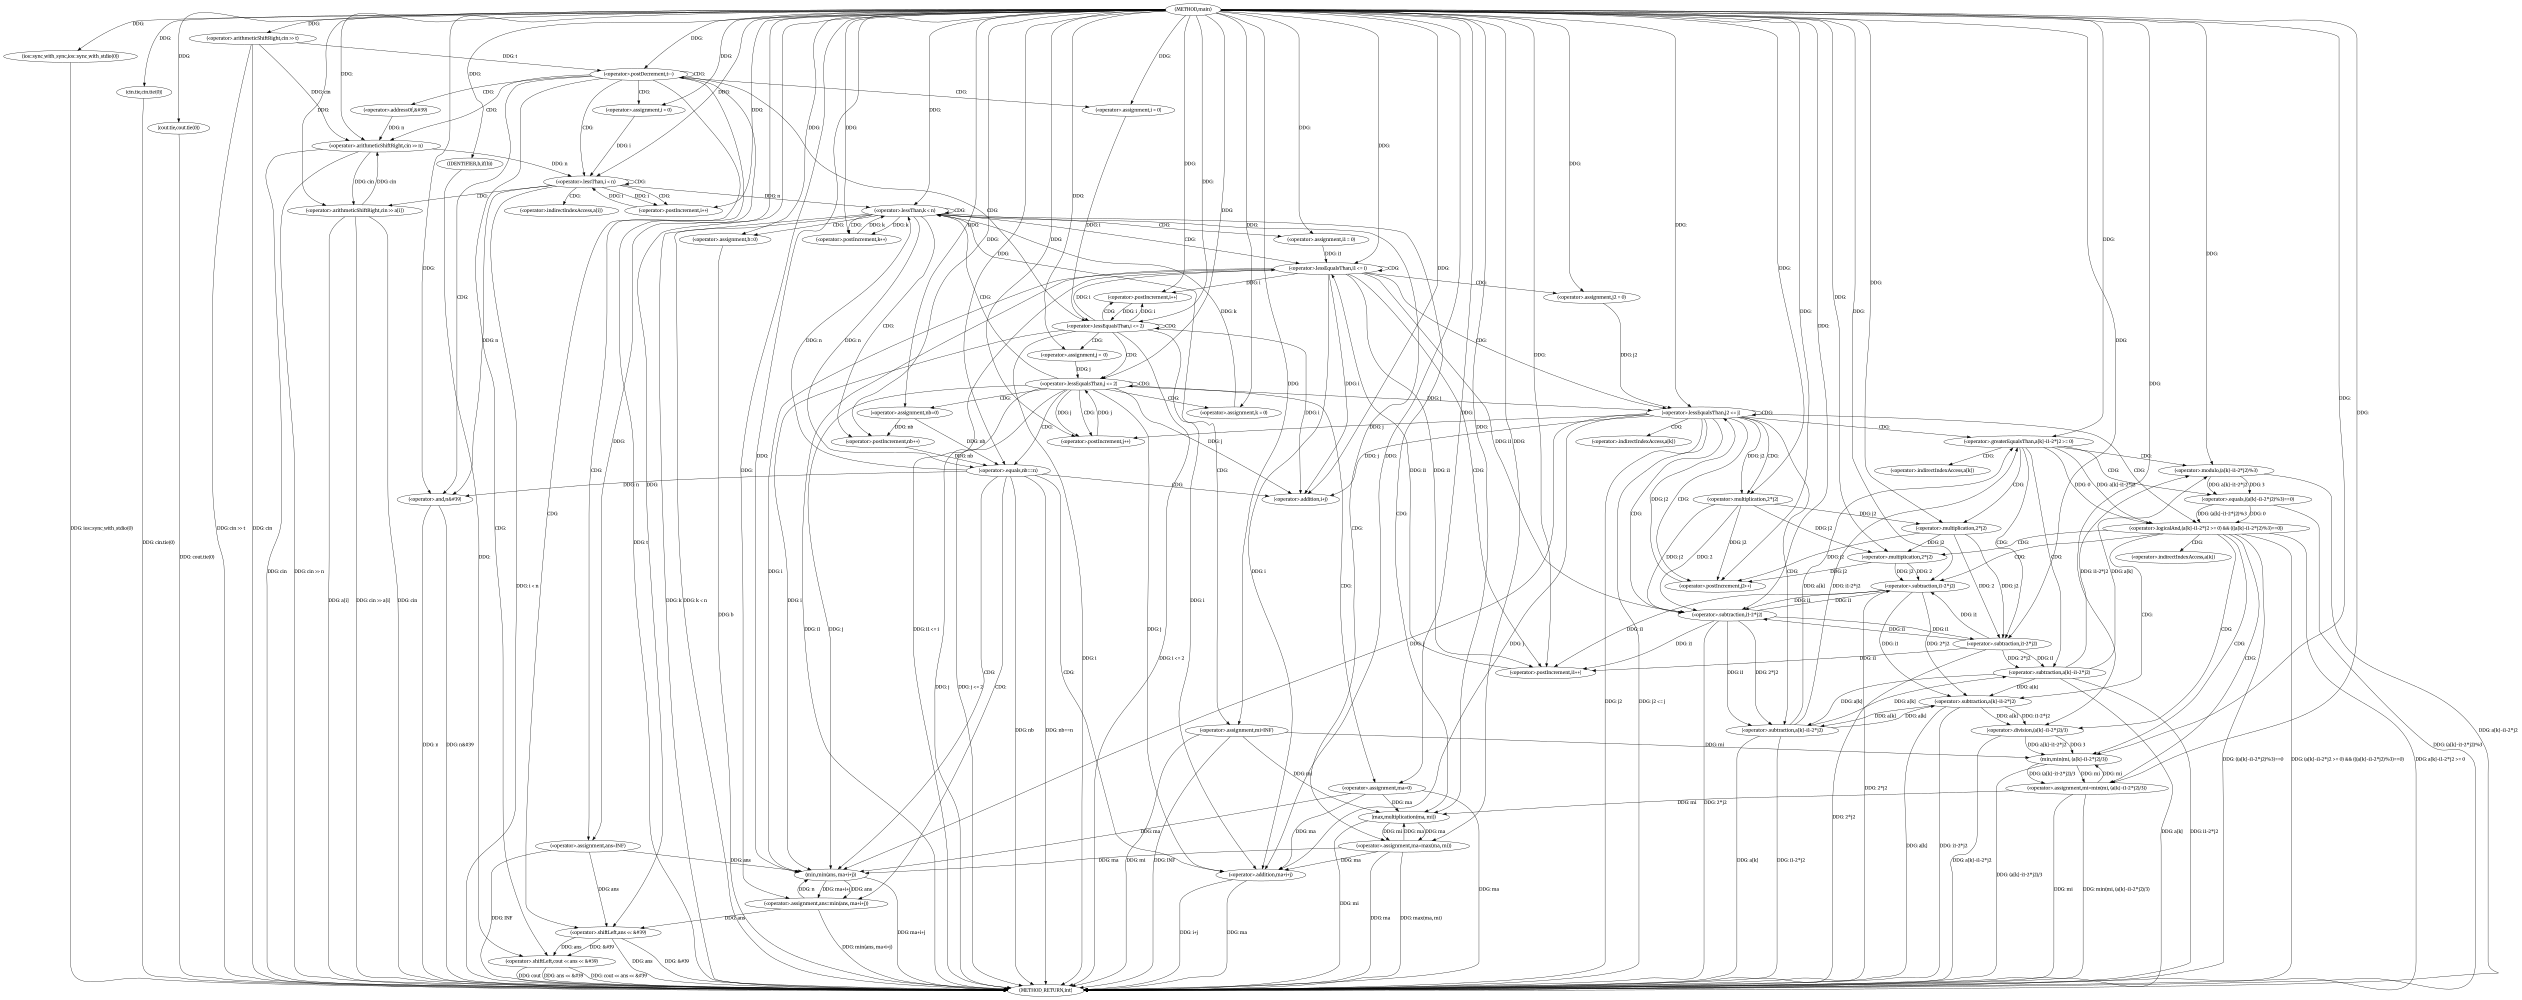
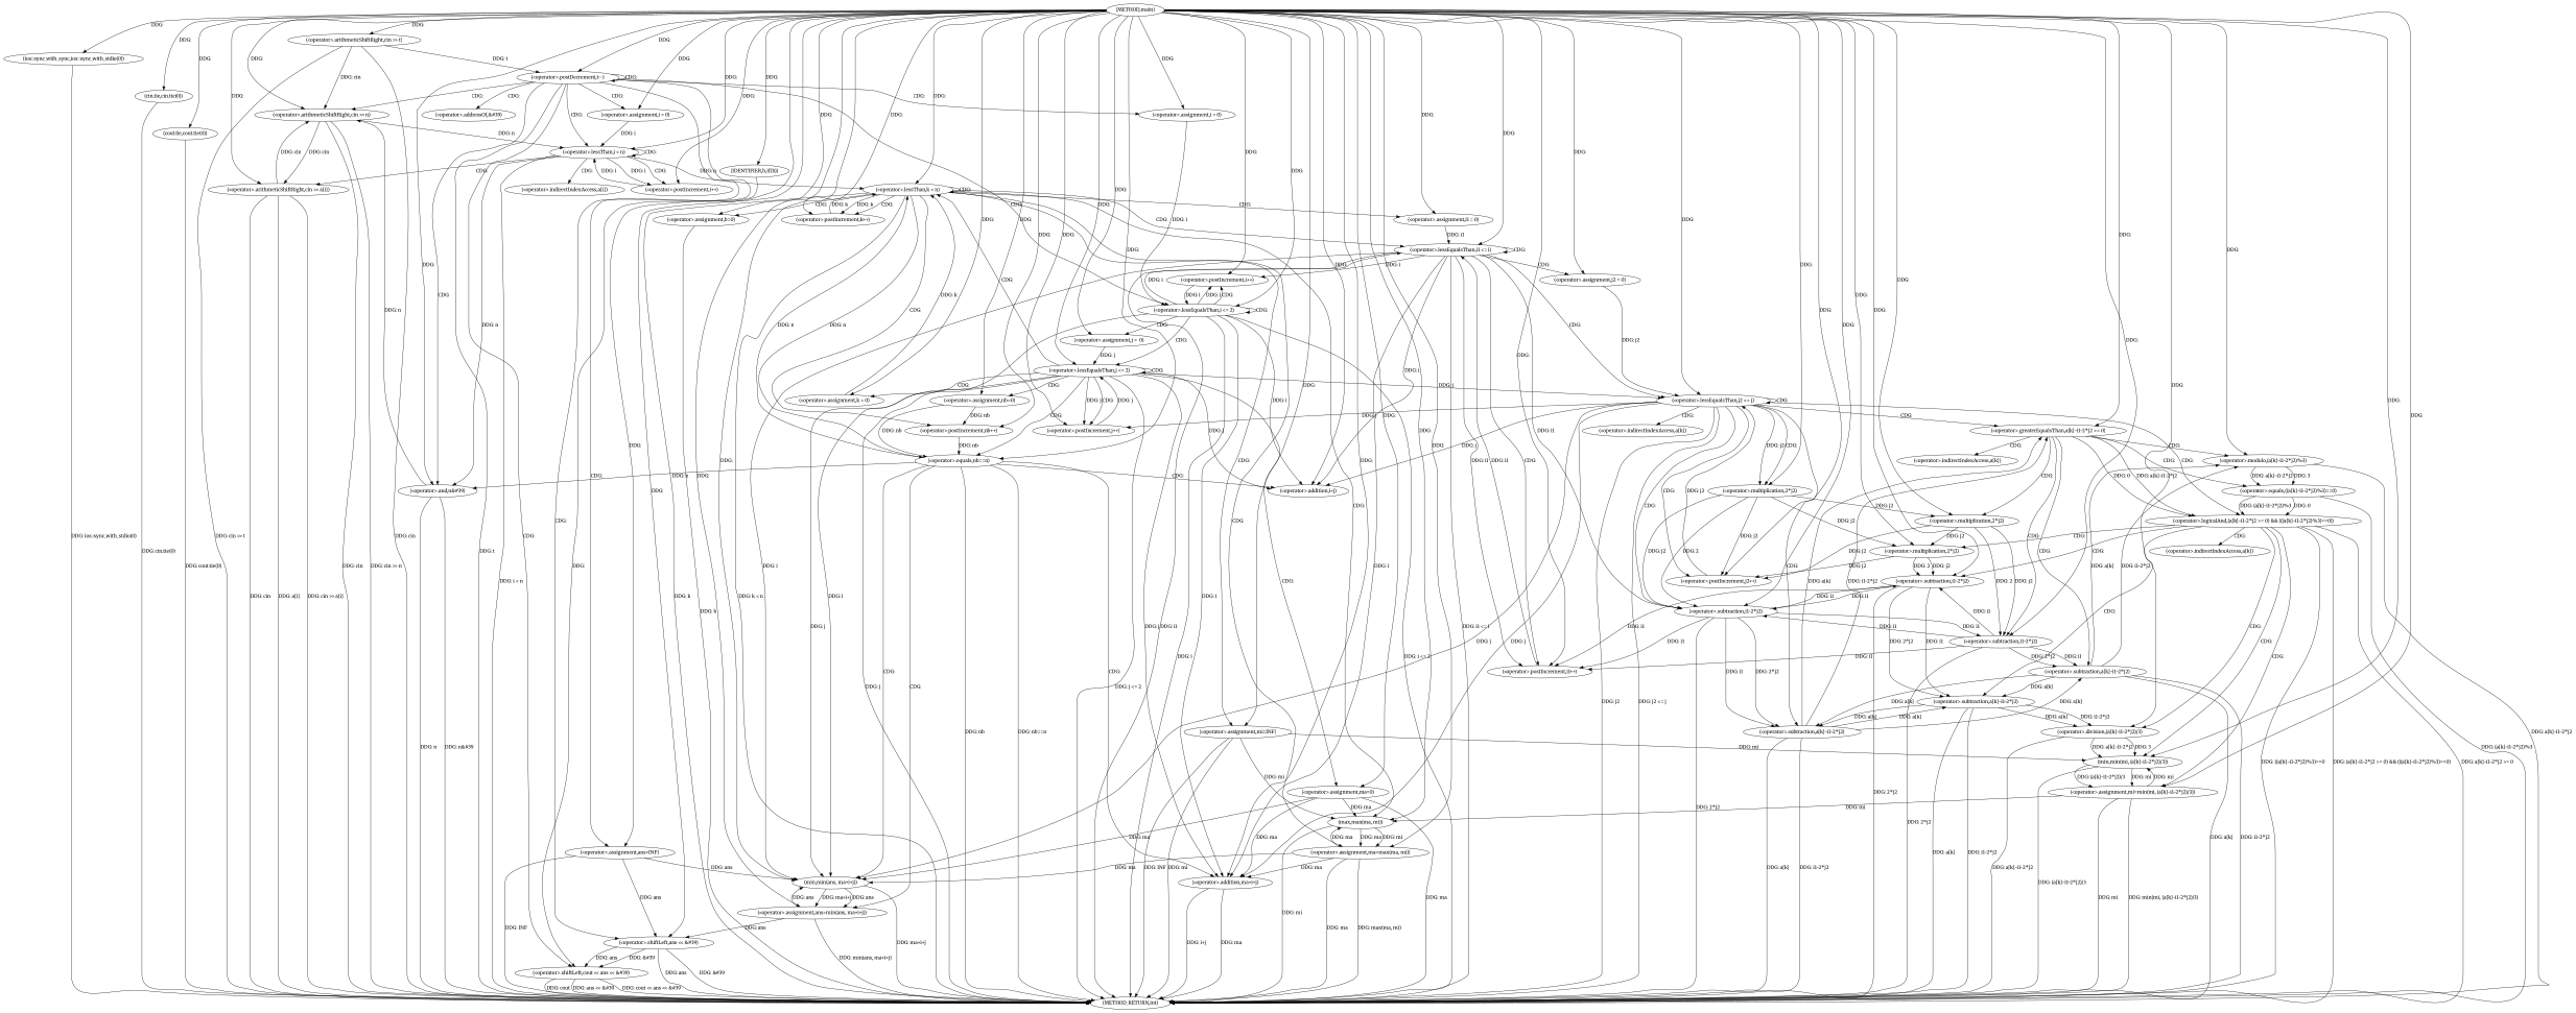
  digraph {
    fontname=Merriweather
    node [fontname=Merriweather]
    edge [fontname=Merriweather]
    n1 [label="(METHOD,main)"]
    n2 [label="(ios::sync_with_sync,ios::sync_with_stdio(0))"]
    n3 [label="(cin.tie,cin.tie(0))"]
    n4 [label="(cout.tie,cout.tie(0))"]
    n5 [label="(<operator>.arithmeticShiftRight,cin >> t)"]
    n6 [label="(<operator>.postDecrement,t--)"]
    n7 [label="(<operator>.assignment,ans=INF)"]
    n8 [label="(<operator>.arithmeticShiftRight,cin >> n)"]
    n9 [label="(<operator>.and,n&#39)"]
    n10 [label="(<operator>.assignment,i = 0)"]
    n11 [label="(<operator>.lessThan,i < n)"]
    n12 [label="(<operator>.postIncrement,i++)"]
    n13 [label="(<operator>.arithmeticShiftRight,cin >> a[i])"]
    n14 [label="(<operator>.assignment,i = 0)"]
    n15 [label="(<operator>.lessEqualsThan,i <= 2)"]
    n16 [label="(<operator>.postIncrement,i++)"]
    n17 [label="(<operator>.shiftLeft,ans << &#39)"]
    n18 [label="(<operator>.assignment,j =  0)"]
    n19 [label="(<operator>.lessEqualsThan,j <= 2)"]
    n20 [label="(<operator>.postIncrement,j++)"]
    n21 [label="(<operator>.assignment,ma=0)"]
    n22 [label="(<operator>.assignment,nb=0)"]
    n23 [label="(<operator>.assignment,k = 0)"]
    n24 [label="(<operator>.lessThan,k < n)"]
    n25 [label="(<operator>.postIncrement,k++)"]
    n26 [label="(<operator>.equals,nb==n)"]
    n27 [label="(<operator>.assignment,ans=min(ans, ma+i+j))"]
    n28 [label="(<operator>.assignment,mi=INF)"]
    n29 [label="(<operator>.assignment,b=0)"]
    n30 [label="(<operator>.assignment,i1 = 0)"]
    n31 [label="(<operator>.lessEqualsThan,i1 <= i)"]
    n32 [label="(<operator>.postIncrement,i1++)"]
    n33 [label="(IDENTIFIER,b,if(b))"]
    n34 [label="(min,min(ans, ma+i+j))"]
    n35 [label="(<operator>.assignment,ma=max(ma, mi))"]
    n36 [label="(<operator>.postIncrement,nb++)"]
    n37 [label="(<operator>.addition,ma+i+j)"]
    n38 [label="(<operator>.assignment,j2 = 0)"]
    n39 [label="(<operator>.lessEqualsThan,j2 <= j)"]
    n40 [label="(<operator>.postIncrement,j2++)"]
    n41 [label="(<operator>.addition,i+j)"]
-   n42 [label="(max,multiplication(ma, mi))"]
+   n42 [label="(max,max(ma, mi))"]
    n43 [label="(<operator>.assignment,mi=min(mi, (a[k]-i1-2*j2)/3))"]
    n44 [label="(<operator>.greaterEqualsThan,a[k]-i1-2*j2 >= 0)"]
    n45 [label="(<operator>.modulo,(a[k]-i1-2*j2)%3)"]
    n46 [label="(min,min(mi, (a[k]-i1-2*j2)/3))"]
    n47 [label="(<operator>.subtraction,i1-2*j2)"]
    n48 [label="(<operator>.division,(a[k]-i1-2*j2)/3)"]
    n49 [label="(<operator>.multiplication,2*j2)"]
    n50 [label="(<operator>.subtraction,i1-2*j2)"]
    n51 [label="(<operator>.multiplication,2*j2)"]
    n52 [label="(<operator>.subtraction,i1-2*j2)"]
    n53 [label="(<operator>.multiplication,2*j2)"]
    n54 [label="(METHOD_RETURN,int)"]
    n55 [label="(<operator>.shiftLeft,cout << ans << &#39)"]
    n56 [label="(<operator>.addressOf,&#39)"]
    n57 [label="(<operator>.indirectIndexAccess,a[i])"]
    n58 [label="(<operator>.logicalAnd,(a[k]-i1-2*j2 >= 0) && (((a[k]-i1-2*j2)%3)==0))"]
    n59 [label="(<operator>.subtraction,a[k]-i1-2*j2)"]
    n60 [label="(<operator>.indirectIndexAccess,a[k])"]
    n61 [label="(<operator>.equals,((a[k]-i1-2*j2)%3)==0)"]
    n62 [label="(<operator>.subtraction,a[k]-i1-2*j2)"]
    n63 [label="(<operator>.indirectIndexAccess,a[k])"]
    n64 [label="(<operator>.subtraction,a[k]-i1-2*j2)"]
    n65 [label="(<operator>.indirectIndexAccess,a[k])"]
    n1 -> n2 [label="DDG: "]
    n1 -> n3 [label="DDG: "]
    n1 -> n4 [label="DDG: "]
    n1 -> n5 [label="DDG: "]
    n1 -> n6 [label="DDG: "]
    n1 -> n7 [label="DDG: "]
    n1 -> n8 [label="DDG: "]
    n1 -> n9 [label="DDG: "]
    n1 -> n10 [label="DDG: "]
    n1 -> n11 [label="DDG: "]
    n1 -> n12 [label="DDG: "]
    n1 -> n13 [label="DDG: "]
    n1 -> n14 [label="DDG: "]
    n1 -> n15 [label="DDG: "]
    n1 -> n16 [label="DDG: "]
    n1 -> n17 [label="DDG: "]
    n1 -> n18 [label="DDG: "]
    n1 -> n19 [label="DDG: "]
    n1 -> n20 [label="DDG: "]
    n1 -> n21 [label="DDG: "]
    n1 -> n22 [label="DDG: "]
    n1 -> n23 [label="DDG: "]
    n1 -> n24 [label="DDG: "]
    n1 -> n25 [label="DDG: "]
    n1 -> n26 [label="DDG: "]
    n1 -> n27 [label="DDG: "]
    n1 -> n28 [label="DDG: "]
    n1 -> n29 [label="DDG: "]
    n1 -> n30 [label="DDG: "]
    n1 -> n31 [label="DDG: "]
    n1 -> n32 [label="DDG: "]
    n1 -> n33 [label="DDG: "]
    n1 -> n34 [label="DDG: "]
    n1 -> n35 [label="DDG: "]
    n1 -> n36 [label="DDG: "]
    n1 -> n37 [label="DDG: "]
    n1 -> n38 [label="DDG: "]
    n1 -> n39 [label="DDG: "]
    n1 -> n40 [label="DDG: "]
    n1 -> n41 [label="DDG: "]
    n1 -> n42 [label="DDG: "]
    n1 -> n43 [label="DDG: "]
    n1 -> n44 [label="DDG: "]
    n1 -> n45 [label="DDG: "]
    n1 -> n46 [label="DDG: "]
    n1 -> n47 [label="DDG: "]
    n1 -> n48 [label="DDG: "]
    n1 -> n49 [label="DDG: "]
    n1 -> n50 [label="DDG: "]
    n1 -> n51 [label="DDG: "]
    n1 -> n52 [label="DDG: "]
    n1 -> n53 [label="DDG: "]
    n2 -> n54 [label="DDG: ios::sync_with_stdio(0)"]
    n3 -> n54 [label="DDG: cin.tie(0)"]
    n4 -> n54 [label="DDG: cout.tie(0)"]
    n5 -> n6 [label="DDG: t"]
    n5 -> n8 [label="DDG: cin"]
    n5 -> n54 [label="DDG: cin"]
    n5 -> n54 [label="DDG: cin >> t"]
    n6 -> n6 [label="CDG: "]
    n6 -> n7 [label="CDG: "]
    n6 -> n8 [label="CDG: "]
    n6 -> n9 [label="CDG: "]
    n6 -> n10 [label="CDG: "]
    n6 -> n11 [label="CDG: "]
    n6 -> n14 [label="CDG: "]
    n6 -> n15 [label="CDG: "]
    n6 -> n17 [label="CDG: "]
    n6 -> n54 [label="DDG: t"]
    n6 -> n55 [label="CDG: "]
    n6 -> n56 [label="CDG: "]
    n7 -> n17 [label="DDG: ans"]
    n7 -> n34 [label="DDG: ans"]
    n7 -> n54 [label="DDG: INF"]
    n8 -> n11 [label="DDG: n"]
    n8 -> n13 [label="DDG: cin"]
    n8 -> n54 [label="DDG: cin"]
    n8 -> n54 [label="DDG: cin >> n"]
-   n56 -> n8 [label="DDG: n"]
+   n9 -> n8 [label="DDG: n"]
    n9 -> n54 [label="DDG: n"]
    n9 -> n54 [label="DDG: n&#39"]
    n10 -> n11 [label="DDG: i"]
    n11 -> n9 [label="DDG: n"]
    n11 -> n11 [label="CDG: "]
    n11 -> n12 [label="DDG: i"]
    n11 -> n12 [label="CDG: "]
    n11 -> n13 [label="CDG: "]
    n11 -> n24 [label="DDG: n"]
    n11 -> n54 [label="DDG: i < n"]
    n11 -> n57 [label="CDG: "]
    n12 -> n11 [label="DDG: i"]
    n13 -> n8 [label="DDG: cin"]
    n13 -> n54 [label="DDG: cin"]
    n13 -> n54 [label="DDG: a[i]"]
    n13 -> n54 [label="DDG: cin >> a[i]"]
    n14 -> n15 [label="DDG: i"]
    n15 -> n15 [label="CDG: "]
    n15 -> n16 [label="DDG: i"]
    n15 -> n16 [label="CDG: "]
    n15 -> n18 [label="CDG: "]
    n15 -> n19 [label="CDG: "]
    n15 -> n31 [label="DDG: i"]
    n15 -> n34 [label="DDG: i"]
    n15 -> n37 [label="DDG: i"]
    n15 -> n41 [label="DDG: i"]
    n15 -> n54 [label="DDG: i"]
    n15 -> n54 [label="DDG: i <= 2"]
    n16 -> n15 [label="DDG: i"]
    n17 -> n54 [label="DDG: ans"]
    n17 -> n54 [label="DDG: &#39"]
    n17 -> n55 [label="DDG: ans"]
    n17 -> n55 [label="DDG: &#39"]
    n18 -> n19 [label="DDG: j"]
    n19 -> n19 [label="CDG: "]
    n19 -> n20 [label="DDG: j"]
    n19 -> n20 [label="CDG: "]
    n19 -> n21 [label="CDG: "]
    n19 -> n22 [label="CDG: "]
    n19 -> n23 [label="CDG: "]
    n19 -> n24 [label="CDG: "]
    n19 -> n26 [label="CDG: "]
    n19 -> n34 [label="DDG: j"]
    n19 -> n37 [label="DDG: j"]
    n19 -> n39 [label="DDG: j"]
    n19 -> n41 [label="DDG: j"]
    n19 -> n54 [label="DDG: j"]
    n19 -> n54 [label="DDG: j <= 2"]
    n20 -> n19 [label="DDG: j"]
    n21 -> n34 [label="DDG: ma"]
    n21 -> n37 [label="DDG: ma"]
    n21 -> n42 [label="DDG: ma"]
    n21 -> n54 [label="DDG: ma"]
    n22 -> n26 [label="DDG: nb"]
    n22 -> n36 [label="DDG: nb"]
    n23 -> n24 [label="DDG: k"]
    n24 -> n24 [label="CDG: "]
    n24 -> n25 [label="DDG: k"]
    n24 -> n25 [label="CDG: "]
    n24 -> n26 [label="DDG: n"]
    n24 -> n28 [label="CDG: "]
    n24 -> n29 [label="CDG: "]
    n24 -> n30 [label="CDG: "]
    n24 -> n31 [label="CDG: "]
    n24 -> n35 [label="CDG: "]
    n24 -> n36 [label="CDG: "]
    n24 -> n42 [label="CDG: "]
    n24 -> n54 [label="DDG: k"]
    n24 -> n54 [label="DDG: k < n"]
    n25 -> n24 [label="DDG: k"]
    n26 -> n9 [label="DDG: n"]
    n26 -> n24 [label="DDG: n"]
    n26 -> n27 [label="CDG: "]
    n26 -> n34 [label="CDG: "]
    n26 -> n37 [label="CDG: "]
    n26 -> n41 [label="CDG: "]
    n26 -> n54 [label="DDG: nb"]
    n26 -> n54 [label="DDG: nb==n"]
    n27 -> n17 [label="DDG: ans"]
-   n27 -> n34 [label="DDG: n"]
+   n27 -> n34 [label="DDG: ans"]
    n27 -> n54 [label="DDG: min(ans, ma+i+j)"]
    n28 -> n42 [label="DDG: mi"]
    n28 -> n46 [label="DDG: mi"]
    n28 -> n54 [label="DDG: mi"]
    n28 -> n54 [label="DDG: INF"]
    n29 -> n54 [label="DDG: b"]
    n30 -> n31 [label="DDG: i1"]
    n31 -> n16 [label="DDG: i"]
    n31 -> n31 [label="CDG: "]
    n31 -> n32 [label="DDG: i1"]
    n31 -> n32 [label="CDG: "]
    n31 -> n34 [label="DDG: i"]
    n31 -> n37 [label="DDG: i"]
    n31 -> n38 [label="CDG: "]
    n31 -> n39 [label="CDG: "]
    n31 -> n41 [label="DDG: i"]
    n31 -> n47 [label="DDG: i1"]
    n31 -> n54 [label="DDG: i1"]
    n31 -> n54 [label="DDG: i1 <= i"]
    n32 -> n31 [label="DDG: i1"]
    n33 -> n55 [label="DDG: "]
    n34 -> n27 [label="DDG: ma+i+j"]
    n34 -> n27 [label="DDG: ans"]
    n34 -> n54 [label="DDG: ma+i+j"]
    n35 -> n34 [label="DDG: ma"]
    n35 -> n37 [label="DDG: ma"]
    n35 -> n42 [label="DDG: ma"]
    n35 -> n54 [label="DDG: ma"]
    n35 -> n54 [label="DDG: max(ma, mi)"]
    n36 -> n26 [label="DDG: nb"]
    n37 -> n54 [label="DDG: ma"]
    n37 -> n54 [label="DDG: i+j"]
    n38 -> n39 [label="DDG: j2"]
    n39 -> n20 [label="DDG: j"]
    n39 -> n34 [label="DDG: j"]
    n39 -> n37 [label="DDG: j"]
    n39 -> n39 [label="CDG: "]
    n39 -> n40 [label="CDG: "]
    n39 -> n41 [label="DDG: j"]
    n39 -> n44 [label="CDG: "]
    n39 -> n47 [label="CDG: "]
    n39 -> n49 [label="DDG: j2"]
    n39 -> n49 [label="CDG: "]
    n39 -> n54 [label="DDG: j2"]
    n39 -> n54 [label="DDG: j2 <= j"]
    n39 -> n58 [label="CDG: "]
    n39 -> n59 [label="CDG: "]
    n39 -> n60 [label="CDG: "]
    n40 -> n39 [label="DDG: j2"]
    n42 -> n35 [label="DDG: ma"]
    n42 -> n35 [label="DDG: mi"]
    n42 -> n54 [label="DDG: mi"]
    n43 -> n42 [label="DDG: mi"]
    n43 -> n46 [label="DDG: mi"]
    n43 -> n54 [label="DDG: mi"]
    n43 -> n54 [label="DDG: min(mi, (a[k]-i1-2*j2)/3)"]
    n44 -> n45 [label="CDG: "]
    n44 -> n50 [label="CDG: "]
    n44 -> n51 [label="CDG: "]
    n44 -> n58 [label="DDG: a[k]-i1-2*j2"]
    n44 -> n58 [label="DDG: 0"]
    n44 -> n61 [label="CDG: "]
    n44 -> n62 [label="CDG: "]
    n44 -> n63 [label="CDG: "]
    n45 -> n54 [label="DDG: a[k]-i1-2*j2"]
    n45 -> n61 [label="DDG: a[k]-i1-2*j2"]
    n45 -> n61 [label="DDG: 3"]
    n46 -> n43 [label="DDG: (a[k]-i1-2*j2)/3"]
    n46 -> n43 [label="DDG: mi"]
    n46 -> n54 [label="DDG: (a[k]-i1-2*j2)/3"]
    n47 -> n32 [label="DDG: i1"]
    n47 -> n50 [label="DDG: i1"]
    n47 -> n52 [label="DDG: i1"]
    n47 -> n54 [label="DDG: 2*j2"]
    n47 -> n59 [label="DDG: i1"]
    n47 -> n59 [label="DDG: 2*j2"]
    n48 -> n46 [label="DDG: a[k]-i1-2*j2"]
    n48 -> n46 [label="DDG: 3"]
    n48 -> n54 [label="DDG: a[k]-i1-2*j2"]
    n49 -> n40 [label="DDG: j2"]
    n49 -> n47 [label="DDG: j2"]
    n49 -> n47 [label="DDG: 2"]
    n49 -> n51 [label="DDG: j2"]
    n49 -> n53 [label="DDG: j2"]
    n50 -> n32 [label="DDG: i1"]
    n50 -> n47 [label="DDG: i1"]
    n50 -> n52 [label="DDG: i1"]
    n50 -> n54 [label="DDG: 2*j2"]
    n50 -> n62 [label="DDG: 2*j2"]
    n50 -> n62 [label="DDG: i1"]
    n51 -> n40 [label="DDG: j2"]
    n51 -> n50 [label="DDG: j2"]
    n51 -> n50 [label="DDG: 2"]
    n51 -> n53 [label="DDG: j2"]
    n52 -> n32 [label="DDG: i1"]
    n52 -> n47 [label="DDG: i1"]
    n52 -> n54 [label="DDG: 2*j2"]
    n52 -> n64 [label="DDG: 2*j2"]
    n52 -> n64 [label="DDG: i1"]
    n53 -> n40 [label="DDG: j2"]
    n53 -> n52 [label="DDG: j2"]
    n53 -> n52 [label="DDG: 2"]
    n55 -> n54 [label="DDG: ans << &#39"]
    n55 -> n54 [label="DDG: cout << ans << &#39"]
    n55 -> n54 [label="DDG: cout"]
    n58 -> n43 [label="CDG: "]
    n58 -> n46 [label="CDG: "]
    n58 -> n48 [label="CDG: "]
    n58 -> n52 [label="CDG: "]
    n58 -> n53 [label="CDG: "]
    n58 -> n54 [label="DDG: a[k]-i1-2*j2 >= 0"]
    n58 -> n54 [label="DDG: ((a[k]-i1-2*j2)%3)==0"]
    n58 -> n54 [label="DDG: (a[k]-i1-2*j2 >= 0) && (((a[k]-i1-2*j2)%3)==0)"]
    n58 -> n64 [label="CDG: "]
    n58 -> n65 [label="CDG: "]
    n59 -> n44 [label="DDG: a[k]"]
    n59 -> n44 [label="DDG: i1-2*j2"]
    n59 -> n54 [label="DDG: a[k]"]
    n59 -> n54 [label="DDG: i1-2*j2"]
    n59 -> n62 [label="DDG: a[k]"]
    n59 -> n64 [label="DDG: a[k]"]
    n61 -> n54 [label="DDG: (a[k]-i1-2*j2)%3"]
    n61 -> n58 [label="DDG: 0"]
    n61 -> n58 [label="DDG: (a[k]-i1-2*j2)%3"]
    n62 -> n45 [label="DDG: a[k]"]
    n62 -> n45 [label="DDG: i1-2*j2"]
    n62 -> n54 [label="DDG: a[k]"]
    n62 -> n54 [label="DDG: i1-2*j2"]
    n62 -> n59 [label="DDG: a[k]"]
    n62 -> n64 [label="DDG: a[k]"]
    n64 -> n48 [label="DDG: a[k]"]
    n64 -> n48 [label="DDG: i1-2*j2"]
    n64 -> n54 [label="DDG: a[k]"]
    n64 -> n54 [label="DDG: i1-2*j2"]
    n64 -> n59 [label="DDG: a[k]"]
  }
